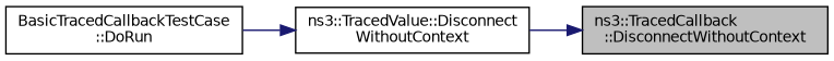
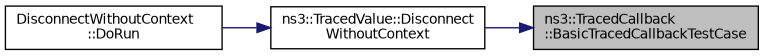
  digraph {
    rankdir=RL
    node [color=black fillcolor=white fontname=Helvetica fontsize=10 shape=record style=filled]
    edge [color=midnightblue dir=back fontname=Helvetica fontsize=10 labelfontname=Helvetica labelfontsize=10 style=solid]
-   n1 [fillcolor=grey75 fontcolor=black height=0.2 label="ns3::TracedCallback\l::DisconnectWithoutContext" width=0.4]
+   n1 [fillcolor=grey75 fontcolor=black height=0.2 label="ns3::TracedCallback\l::BasicTracedCallbackTestCase" width=0.4]
    n2 [height=0.2 label="ns3::TracedValue::Disconnect\lWithoutContext" width=0.4]
-   n3 [height=0.2 label="BasicTracedCallbackTestCase\l::DoRun" width=0.4]
+   n3 [height=0.2 label="DisconnectWithoutContext\l::DoRun" width=0.4]
    n1 -> n2
    n2 -> n3
  }
